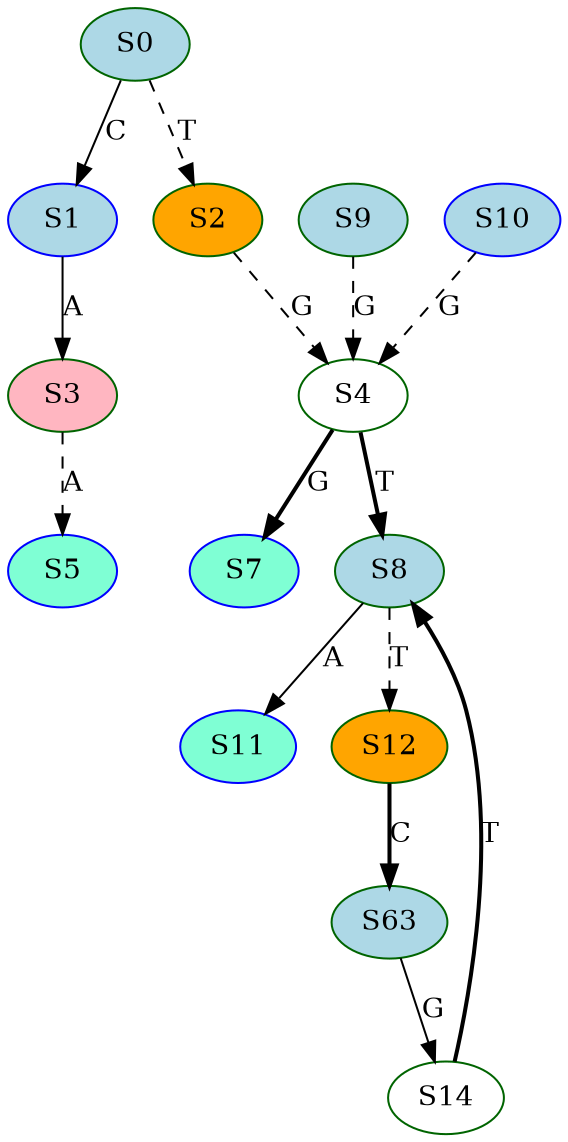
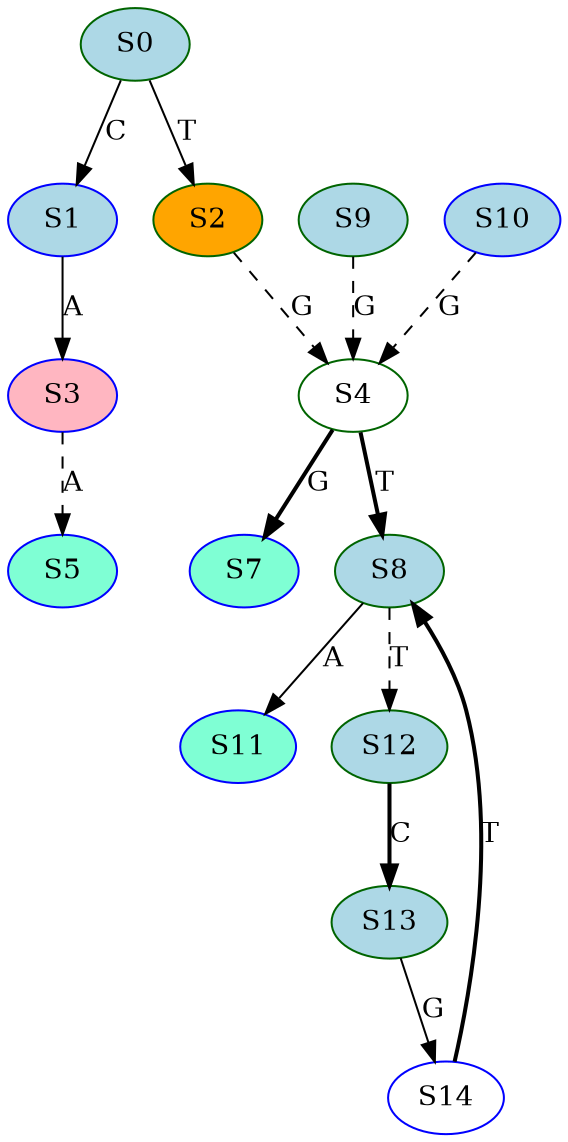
  strict digraph {
    node [color=darkgreen fillcolor=lightblue style=filled]
    edge [style=solid]
    S0
    S1 [color=blue]
    S2 [fillcolor=orange]
-   S3 [fillcolor=lightpink]
+   S3 [color=blue fillcolor=lightpink]
    S4 [fillcolor=white]
    S5 [color=blue fillcolor=aquamarine]
    S7 [color=blue fillcolor=aquamarine]
    S8
    S11 [color=blue fillcolor=aquamarine]
-   S12 [fillcolor=orange]
+   S12
    S9
    S10 [color=blue]
-   S13 [label=S63]
-   S14 [fillcolor=white]
+   S13
+   S14 [color=blue fillcolor=white]
    S0 -> S1 [label=C]
-   S0 -> S2 [label=T style=dashed]
+   S0 -> S2 [label=T]
    S1 -> S3 [label=A]
    S2 -> S4 [label=G style=dashed]
    S3 -> S5 [label=A style=dashed]
    S4 -> S7 [label=G style=bold]
    S4 -> S8 [label=T style=bold]
    S8 -> S11 [label=A]
    S8 -> S12 [label=T style=dashed]
    S12 -> S13 [label=C style=bold]
    S9 -> S4 [label=G style=dashed]
    S10 -> S4 [label=G style=dashed]
    S13 -> S14 [label=G]
    S14 -> S8 [label=T style=bold]
  }
